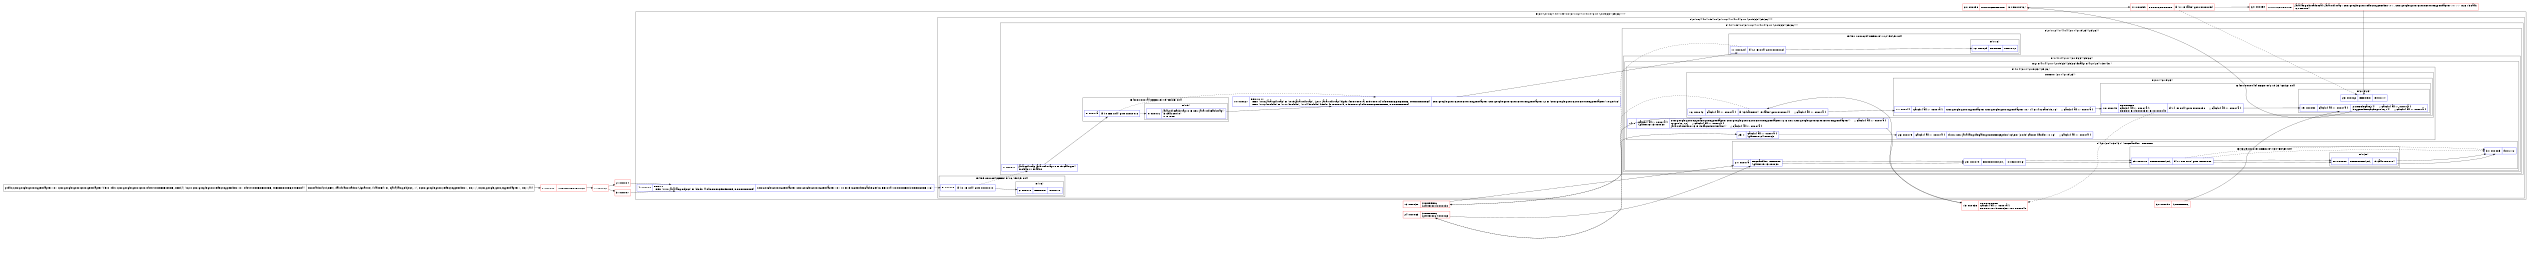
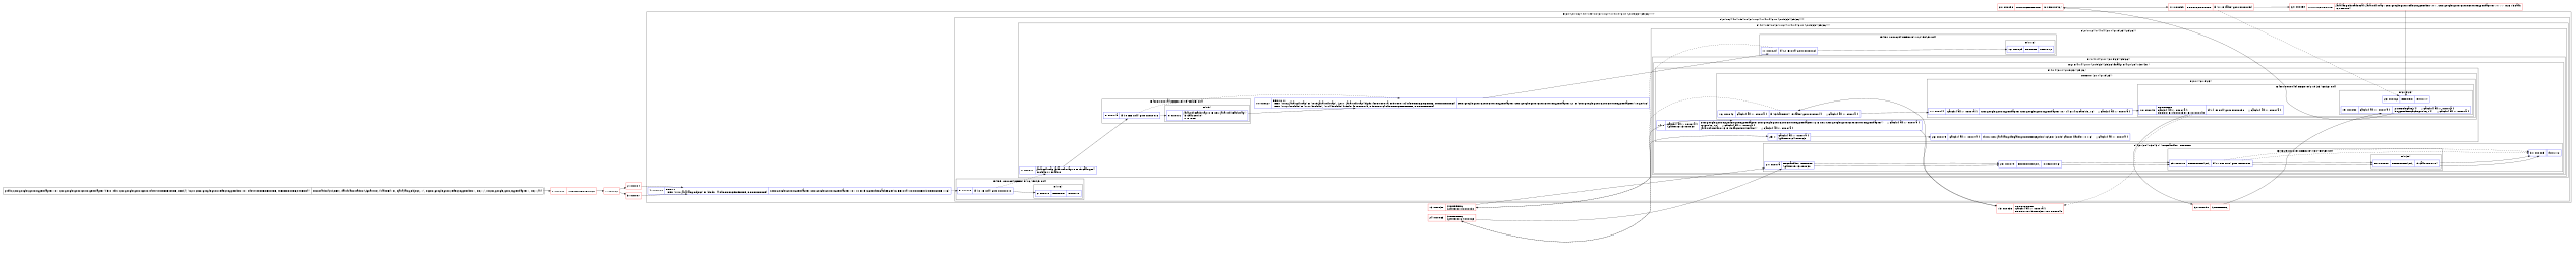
  digraph {
    rankdir=LR
    node [color=blue shape=record]
    n1 [label="{6\:\ 0x0010|RETURN\l|return r0\l}"]
    n2 [label="{5\:\ 0x000e|if (r0 != null) goto L_0x0010\l}"]
    n3 [label="{9\:\ 0x001c|java.util.HashMap r0 = new java.util.HashMap()\lr5.calls.set(r0)\lr1 = true\l}"]
    n4 [label="{8\:\ 0x001a|if (r0 == null) goto L_0x001c\l}"]
    n5 [label="{12\:\ 0x002f|RETURN\l|return r2\l}"]
    n6 [label="{11\:\ 0x002d|if (r2 != null) goto L_0x002f\l}"]
    n7 [label="{19\:\ 0x0050|Catch:\{ all \-\> 0x007a \}\l|r2.setDelegate(r4)     \/\/ Catch:\{ all \-\> 0x007a \}\lr5.typeTokenCache.put(r6, r4)     \/\/ Catch:\{ all \-\> 0x007a \}\l}"]
    n8 [label="{23\:\ 0x0062|RETURN\l|return r4\l}"]
    n9 [label="{18\:\ 0x004e|LOOP_END\lCatch:\{ all \-\> 0x007a \}\lLOOP:0: B:15:0x003e\-\>B:18:0x004e\l|if (r4 != null) goto L_0x0050     \/\/ Catch:\{ all \-\> 0x007a \}\l}"]
    n10 [label="{17\:\ 0x0044|Catch:\{ all \-\> 0x007a \}\l|com.google.gson.TypeAdapter com.google.gson.TypeAdapter\<T\> r4 = r4.create(r5, r6)     \/\/ Catch:\{ all \-\> 0x007a \}\l}"]
    n11 [label="{16\:\ 0x0042|Catch:\{ all \-\> 0x007a \}\l|if (r3.hasNext() != false) goto L_0x0044     \/\/ Catch:\{ all \-\> 0x007a \}\l}"]
    n12 [label="{14\:\ ?|Catch:\{ all \-\> 0x007a \}\lSplitter:B:13:0x0030\l|com.google.gson.Gson$FutureTypeAdapter com.google.gson.Gson.FutureTypeAdapter r2 = new com.google.gson.Gson.FutureTypeAdapter()     \/\/ Catch:\{ all \-\> 0x007a \}\lr0.put(r6, r2)     \/\/ Catch:\{ all \-\> 0x007a \}\ljava.util.Iterator r3 = r5.factories.iterator()     \/\/ Catch:\{ all \-\> 0x007a \}\l}"]
    n13 [label="{25\:\ ?|Catch:\{ all \-\> 0x007a \}\lSplitter:B:24:0x0063\l}"]
    n14 [label="{26\:\ 0x0079|Catch:\{ all \-\> 0x007a \}\l|throw new java.lang.IllegalArgumentException(\"GSON (2.8.5) cannot handle \" + r6)     \/\/ Catch:\{ all \-\> 0x007a \}\l}"]
    n15 [label="{30\:\ 0x0080|FINALLY_INSNS\l|r5.calls.remove()\l}"]
    n16 [label="{29\:\ 0x007e|FINALLY_INSNS\l|if (r1 == true) goto L_0x0080\l}"]
    n17 [label="{27\:\ 0x007a|ExcHandler:  FINALLY\lSplitter:B:13:0x0030\l}"]
    n18 [label="{28\:\ 0x007b|FINALLY_INSNS\l|r0.remove(r6)\l}"]
    n19 [label="{31\:\ 0x0085|throw r2\l}"]
    n20 [label="{7\:\ 0x0011|java.util.Map java.util.Map r0 = r5.calls.get()\lboolean r1 = false\l}"]
    n21 [label="{10\:\ 0x0027|PHI: r0 r1 \l  PHI: (r0v6 java.util.Map) = (r0v5 java.util.Map), (r0v7 java.util.Map) binds: [B:8:0x001a, B:9:0x001c] A[DONT_GENERATE, DONT_INLINE]\l  PHI: (r1v2 boolean) = (r1v1 boolean), (r1v4 boolean) binds: [B:8:0x001a, B:9:0x001c] A[DONT_GENERATE, DONT_INLINE]\l|com.google.gson.Gson$FutureTypeAdapter com.google.gson.Gson.FutureTypeAdapter r2 = (com.google.gson.Gson.FutureTypeAdapter) r0.get(r6)\l}"]
    n22 [label="{4\:\ 0x0008|PHI: r1 \l  PHI: (r1v0 java.lang.Object) =  binds: [] A[DONT_GENERATE, DONT_INLINE]\l|com.google.gson.TypeAdapter com.google.gson.TypeAdapter\<T\> r0 = r5.typeTokenCache.get(r6 == null ? NULL_KEY_SURROGATE : r6)\l}"]
    n23 [color=red label="{13\:\ 0x0030|SYNTHETIC\lSplitter:B:13:0x0030\l}"]
    n24 [color=red label="{20\:\ 0x0058|DONT_GENERATE\l|r0.remove(r6)\l}"]
    n25 [color=red label="{15\:\ 0x003e|LOOP_ENTER\lCatch:\{ all \-\> 0x007a \}\lLOOP:0: B:15:0x003e\-\>B:18:0x004e\l}"]
    n26 [color=red label="{32\:\ 0x0050|SYNTHETIC\l}"]
    n27 [color=red label="{24\:\ 0x0063|SYNTHETIC\lSplitter:B:24:0x0063\l}"]
    n28 [color=red label="{21\:\ 0x005b|DONT_GENERATE\l|if (r1 != false) goto L_0x005d\l}"]
    n29 [color=red label="{0\:\ 0x0000|MTH_ENTER_BLOCK\l}"]
    n30 [color=red label="{1\:\ 0x0002}"]
    n31 [color=red label="{2\:\ 0x0004}"]
    n32 [color=red label="{3\:\ 0x0007}"]
    n33 [color=red label="{22\:\ 0x005d|DONT_GENERATE\l|java.lang.ThreadLocal\<java.util.Map\<com.google.gson.reflect.TypeToken\<?\>, com.google.gson.Gson$FutureTypeAdapter\<?\>\>\> r6 = r5.calls\lr6.remove()\l}"]
    n34 [label="{public com.google.gson.TypeAdapter\<T\> com.google.gson.Gson.getAdapter((r5v0 'this' com.google.gson.Gson A[IMMUTABLE_TYPE, THIS]), (r6v0 com.google.gson.reflect.TypeToken\<T\> A[IMMUTABLE_TYPE, METHOD_ARGUMENT]))  | Annotation[SYSTEM, dalvik.annotation.Signature, \{value=[\<T:, Ljava\/lang\/Object;, \>(, Lcom\/google\/gson\/reflect\/TypeToken\<, TT;\>;), Lcom\/google\/gson\/TypeAdapter\<, TT;\>;]\}]\l}" color=""]
    subgraph cluster_1 {
      label="R(2:4|(2:(1:6)|(4:7|(1:9)|10|(2:(1:12)|(1:(4:14|(2:17|(2:19|23))|25|26))))))"
      n22
      subgraph cluster_2 {
        label="R(2:(1:6)|(4:7|(1:9)|10|(2:(1:12)|(1:(4:14|(2:17|(2:19|23))|25|26)))))"
        subgraph cluster_3 {
          label="IF [B:5:0x000e] THEN: R(1:6) ELSE: null"
          n2
          subgraph cluster_4 {
            label="R(1:6)"
            n1
          }
        }
        subgraph cluster_5 {
          label="R(4:7|(1:9)|10|(2:(1:12)|(1:(4:14|(2:17|(2:19|23))|25|26))))"
          n20
          n21
          subgraph cluster_6 {
            label="IF [B:8:0x001a] THEN: R(1:9) ELSE: null"
            n4
            subgraph cluster_7 {
              label="R(1:9)"
              n3
            }
          }
          subgraph cluster_8 {
            label="R(2:(1:12)|(1:(4:14|(2:17|(2:19|23))|25|26)))"
            subgraph cluster_9 {
              label="IF [B:11:0x002d] THEN: R(1:12) ELSE: null"
              n6
              subgraph cluster_10 {
                label="R(1:16)"
                n5
              }
            }
            subgraph cluster_11 {
              label="R(1:(4:14|(2:17|(2:19|23))|25|26))"
              subgraph cluster_12 {
                label="Try: R(4:14|(2:17|(2:19|23))|25|26) finally: R(4:27|28|(1:30)|31)"
                subgraph cluster_13 {
                  label="R(4:14|(2:17|(2:19|23))|25|26)"
                  n12
                  n13
                  n14
                  subgraph cluster_14 {
                    label="LOOP:0: (2:17|(2:19|23))"
                    n11
                    subgraph cluster_15 {
                      label="R(2:17|(2:19|23))"
                      n10
                      subgraph cluster_16 {
                        label="IF [B:18:0x004e] THEN: R(2:19|23) ELSE: null"
                        n9
                        subgraph cluster_17 {
                          label="R(2:19|23)"
                          n7
                          n8
                        }
                      }
                    }
                  }
                }
                subgraph cluster_18 {
                  label="R(4:27|28|(1:30)|31) | ExcHandler:  FINALLY\l"
                  n17
                  n18
                  n19
                  subgraph cluster_19 {
                    label="IF [B:29:0x007e] THEN: R(1:30) ELSE: null"
                    n16
                    subgraph cluster_20 {
                      label="R(1:30)"
                      n15
                    }
                  }
                }
              }
            }
          }
        }
      }
    }
    subgraph cluster_21 {
      label="R(4:27|28|(1:30)|31) | ExcHandler:  FINALLY\l"
      subgraph cluster_22 {
        label="IF [B:29:0x007e] THEN: R(1:30) ELSE: null"
        subgraph cluster_23 {
          label="R(1:30)"
        }
      }
    }
    n2 -> n1
    n2 -> n20 [style=dashed]
    n3 -> n21
    n4 -> n3
    n4 -> n21 [style=dashed]
    n6 -> n5
    n6 -> n23 [style=dashed]
    n7 -> n24
    n9 -> n25 [style=dashed]
-   n9 -> n7
+   n9 -> n26
    n10 -> n9
    n11 -> n10
    n11 -> n27 [style=dashed]
    n12 -> n25
    n13 -> n14
    n15 -> n19
    n15 -> n19
    n16 -> n15
    n16 -> n15
    n16 -> n19 [style=dashed]
    n16 -> n19 [style=dashed]
    n17 -> n18
    n17 -> n18
    n18 -> n16
    n18 -> n16
    n20 -> n4
    n21 -> n6
    n22 -> n2
    n23 -> n12
    n23 -> n17
    n24 -> n28
    n25 -> n11
    n26 -> n7
    n27 -> n13
    n27 -> n17
    n28 -> n8 [style=dashed]
    n28 -> n33
    n29 -> n30
    n30 -> n31
    n30 -> n32
    n31 -> n22
    n32 -> n22
    n33 -> n8
    n34 -> n29
  }
